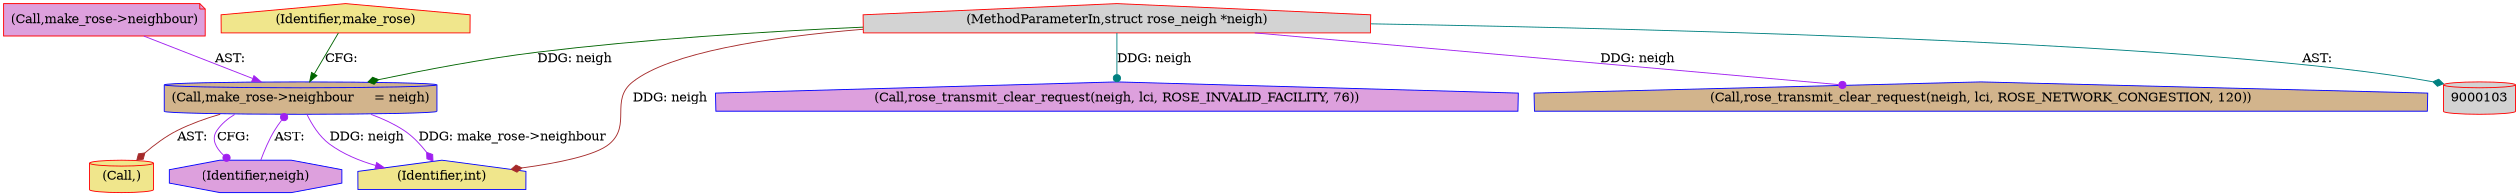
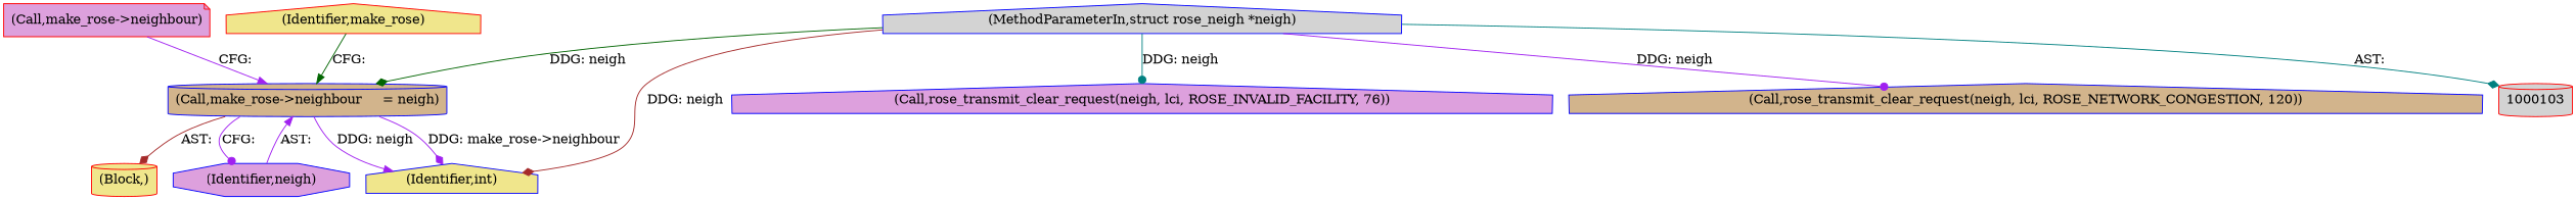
  digraph {
    node [color=blue fillcolor=khaki shape=house style=filled]
    edge [arrowhead=diamond color=purple]
    n1 [fillcolor=tan label="(Call,make_rose->neighbour     = neigh)" shape=cylinder]
-   n2 [color=red label="(Call,)" shape=cylinder]
+   n2 [color=red label="(Block,)" shape=cylinder]
    n3 [fillcolor=plum label="(Identifier,neigh)" shape=octagon]
    n4 [label="(Identifier,int)"]
-   n5 [color=red fillcolor=lightgrey label="(MethodParameterIn,struct rose_neigh *neigh)"]
+   n5 [fillcolor=lightgrey label="(MethodParameterIn,struct rose_neigh *neigh)"]
    n6 [fillcolor=plum label="(Call,rose_transmit_clear_request(neigh, lci, ROSE_INVALID_FACILITY, 76))"]
    n7 [fillcolor=tan label="(Call,rose_transmit_clear_request(neigh, lci, ROSE_NETWORK_CONGESTION, 120))"]
-   1000103 [color=red fillcolor=lightgrey shape=cylinder label=9000103]
+   1000103 [color=red fillcolor=lightgrey shape=cylinder]
    n9 [color=red fillcolor=plum label="(Call,make_rose->neighbour)" shape=note]
    n10 [color=red label="(Identifier,make_rose)"]
    n1 -> n2 [color=brown label="AST: "]
    n1 -> n3 [arrowhead=dot label="CFG: "]
    n1 -> n4 [arrowhead=normal label="DDG: neigh"]
    n1 -> n4 [label="DDG: make_rose->neighbour"]
-   n3 -> n1 [arrowhead=dot label="AST: "]
+   n3 -> n1 [arrowhead=normal label="AST: "]
    n5 -> n1 [color=darkgreen label="DDG: neigh"]
    n5 -> n4 [color=brown label="DDG: neigh"]
    n5 -> n6 [arrowhead=dot color=teal label="DDG: neigh"]
    n5 -> n7 [arrowhead=dot label="DDG: neigh"]
    n5 -> 1000103 [color=teal label="AST: "]
-   n9 -> n1 [arrowhead=normal label="AST: "]
+   n9 -> n1 [arrowhead=normal label="CFG: "]
    n10 -> n1 [arrowhead=normal color=darkgreen label="CFG: "]
  }
